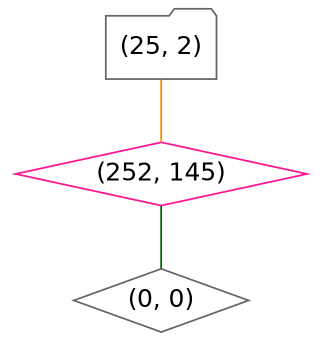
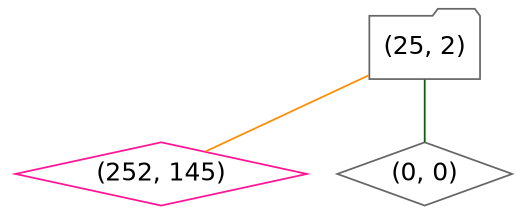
  graph {
    fontname="DejaVu Sans"
    node [color=gray40 fontname="DejaVu Sans" shape=diamond]
    edge [fontname="DejaVu Sans"]
    "(25, 2)" [shape=folder]
    "(252, 145)" [color=deeppink]
    "(0, 0)"
    "(25, 2)" -- "(252, 145)" [color=darkorange weight=1]
-   "(252, 145)" -- "(0, 0)" [color=darkgreen weight=4]
+   "(25, 2)" -- "(0, 0)" [color=darkgreen weight=4]
  }
